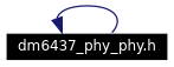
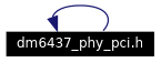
  digraph {
    rankdir=LR
-   n1 [color=white fillcolor=black fontcolor=white fontname=Helvetica fontsize=10 height=0.2 label="dm6437_phy_phy.h" shape=record style=filled width=0.4]
+   n1 [color=white fillcolor=black fontcolor=white fontname=Helvetica fontsize=10 height=0.2 label="dm6437_phy_pci.h" shape=record style=filled width=0.4]
    n1 -> n1 [color=midnightblue dir=back fontname=Helvetica fontsize=10 labelfontname=Helvetica labelfontsize=10 style=solid]
  }
